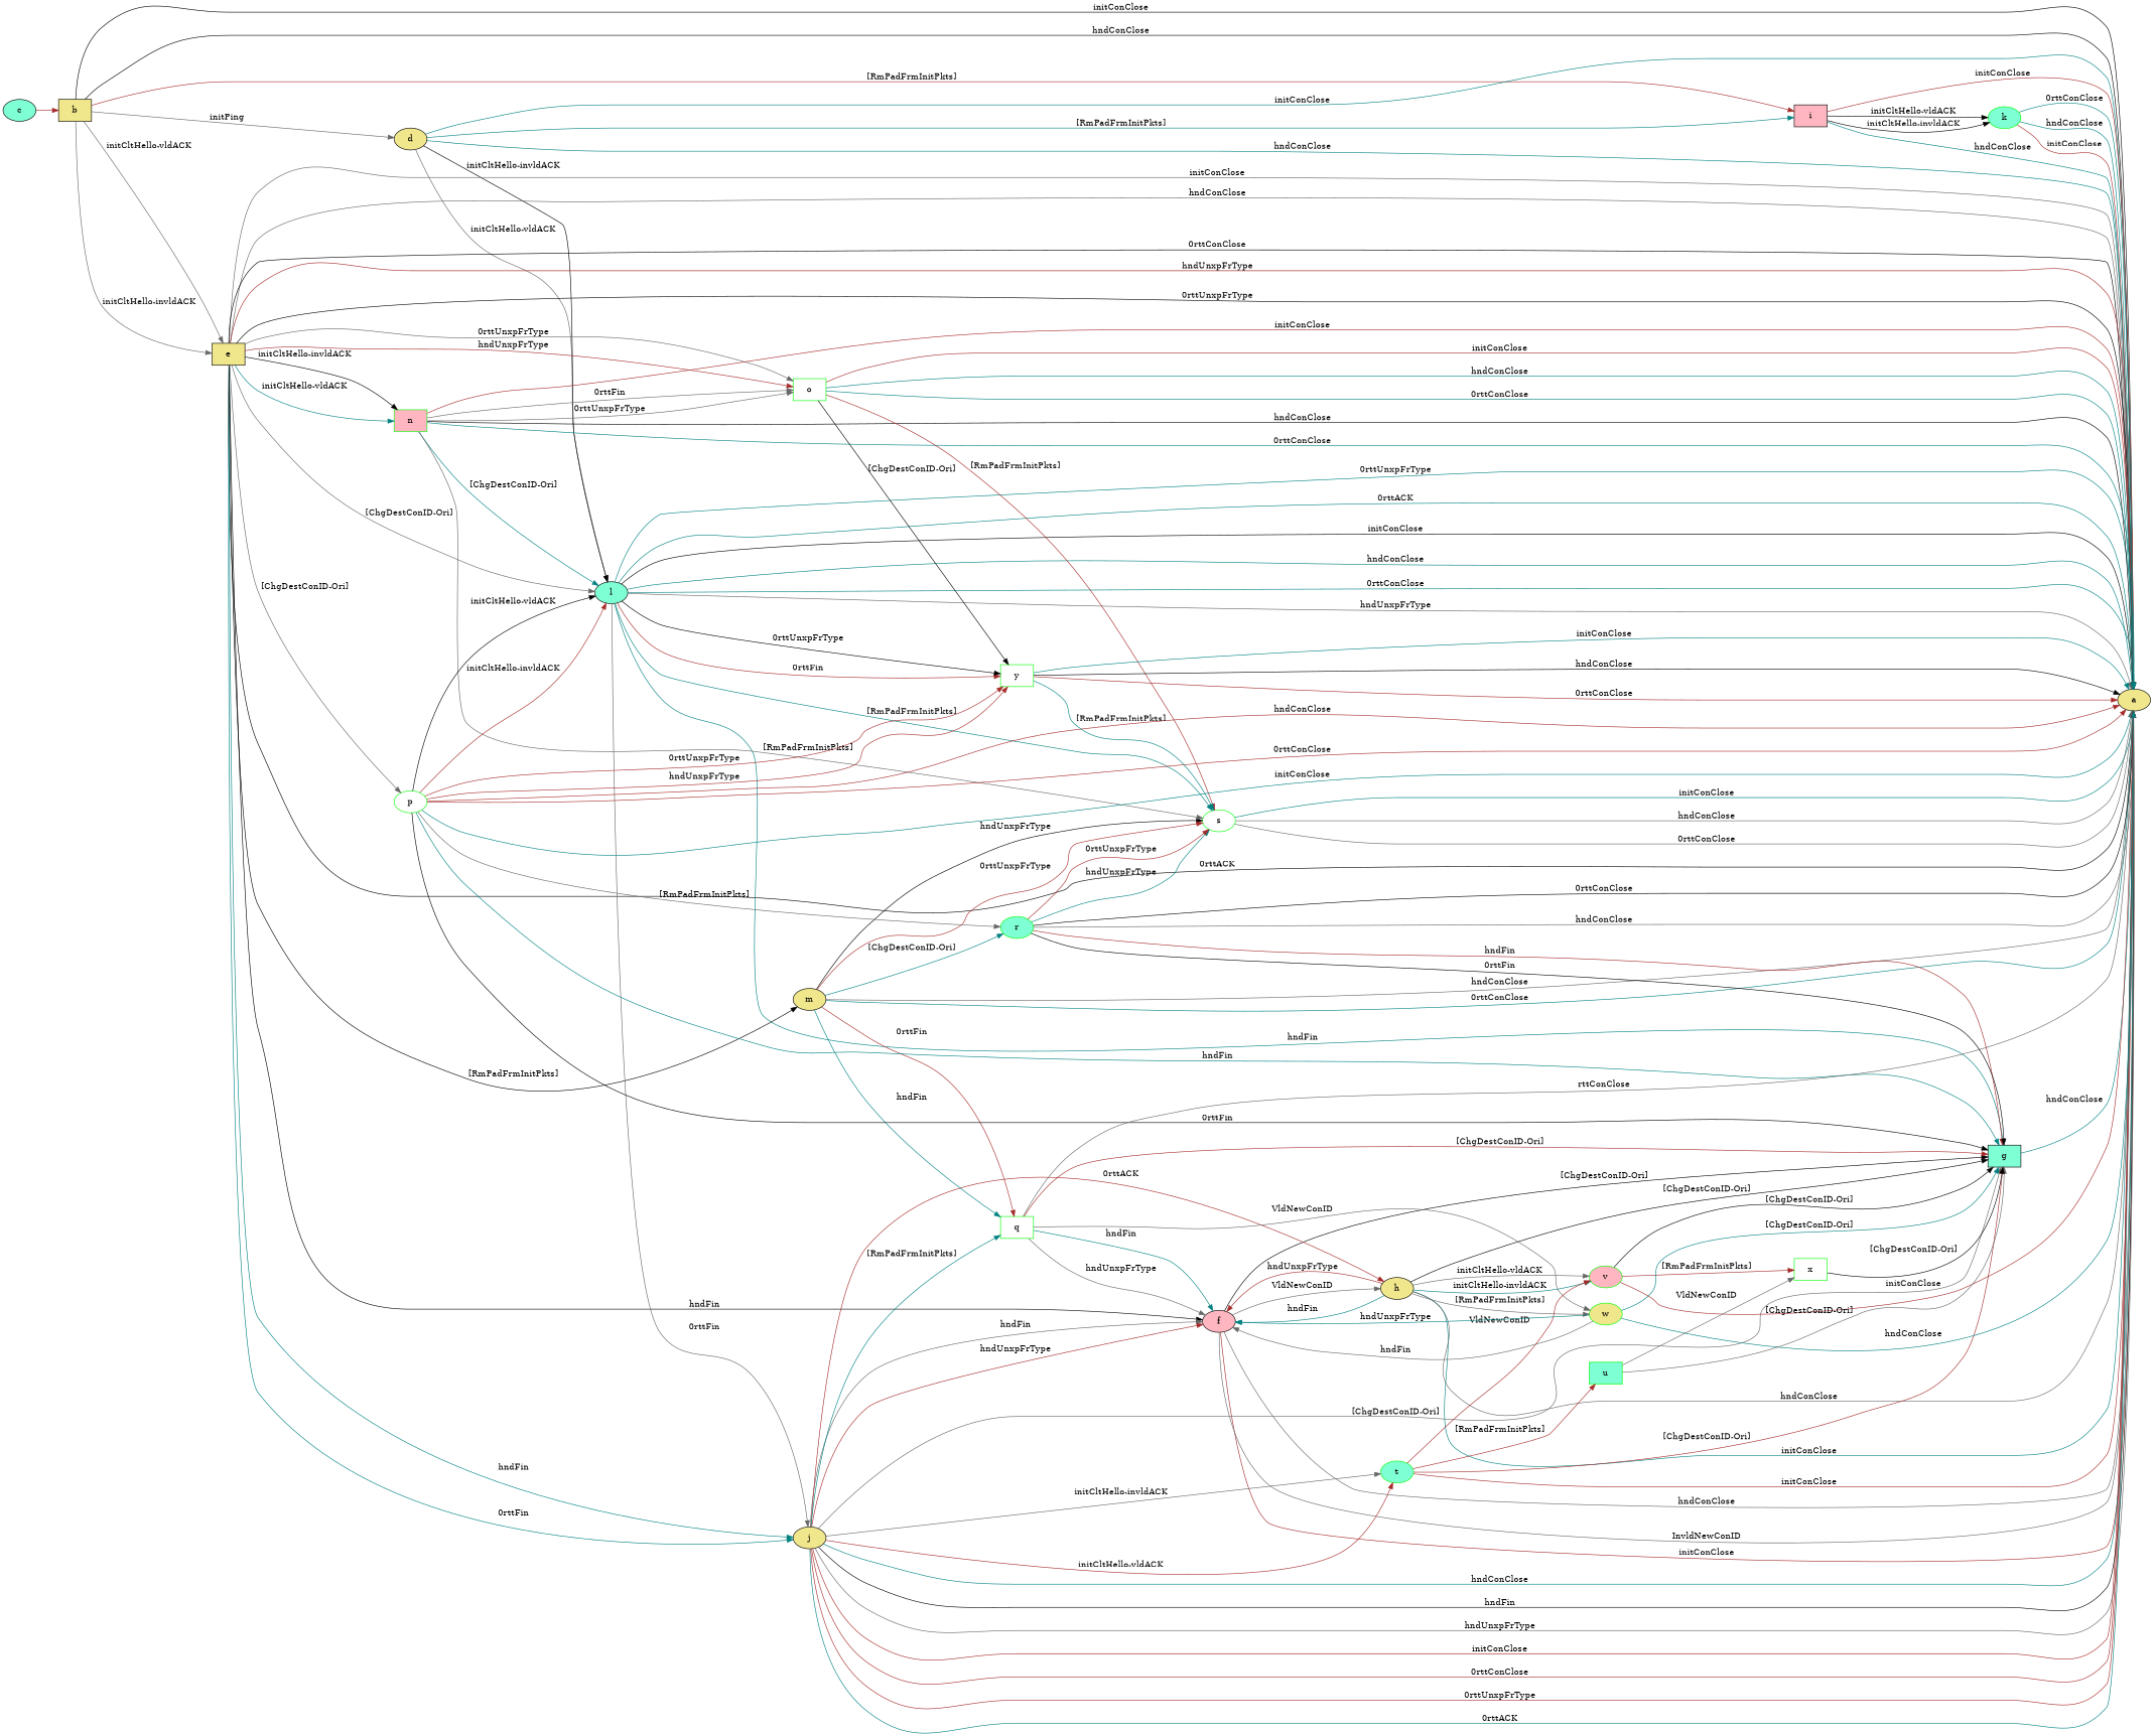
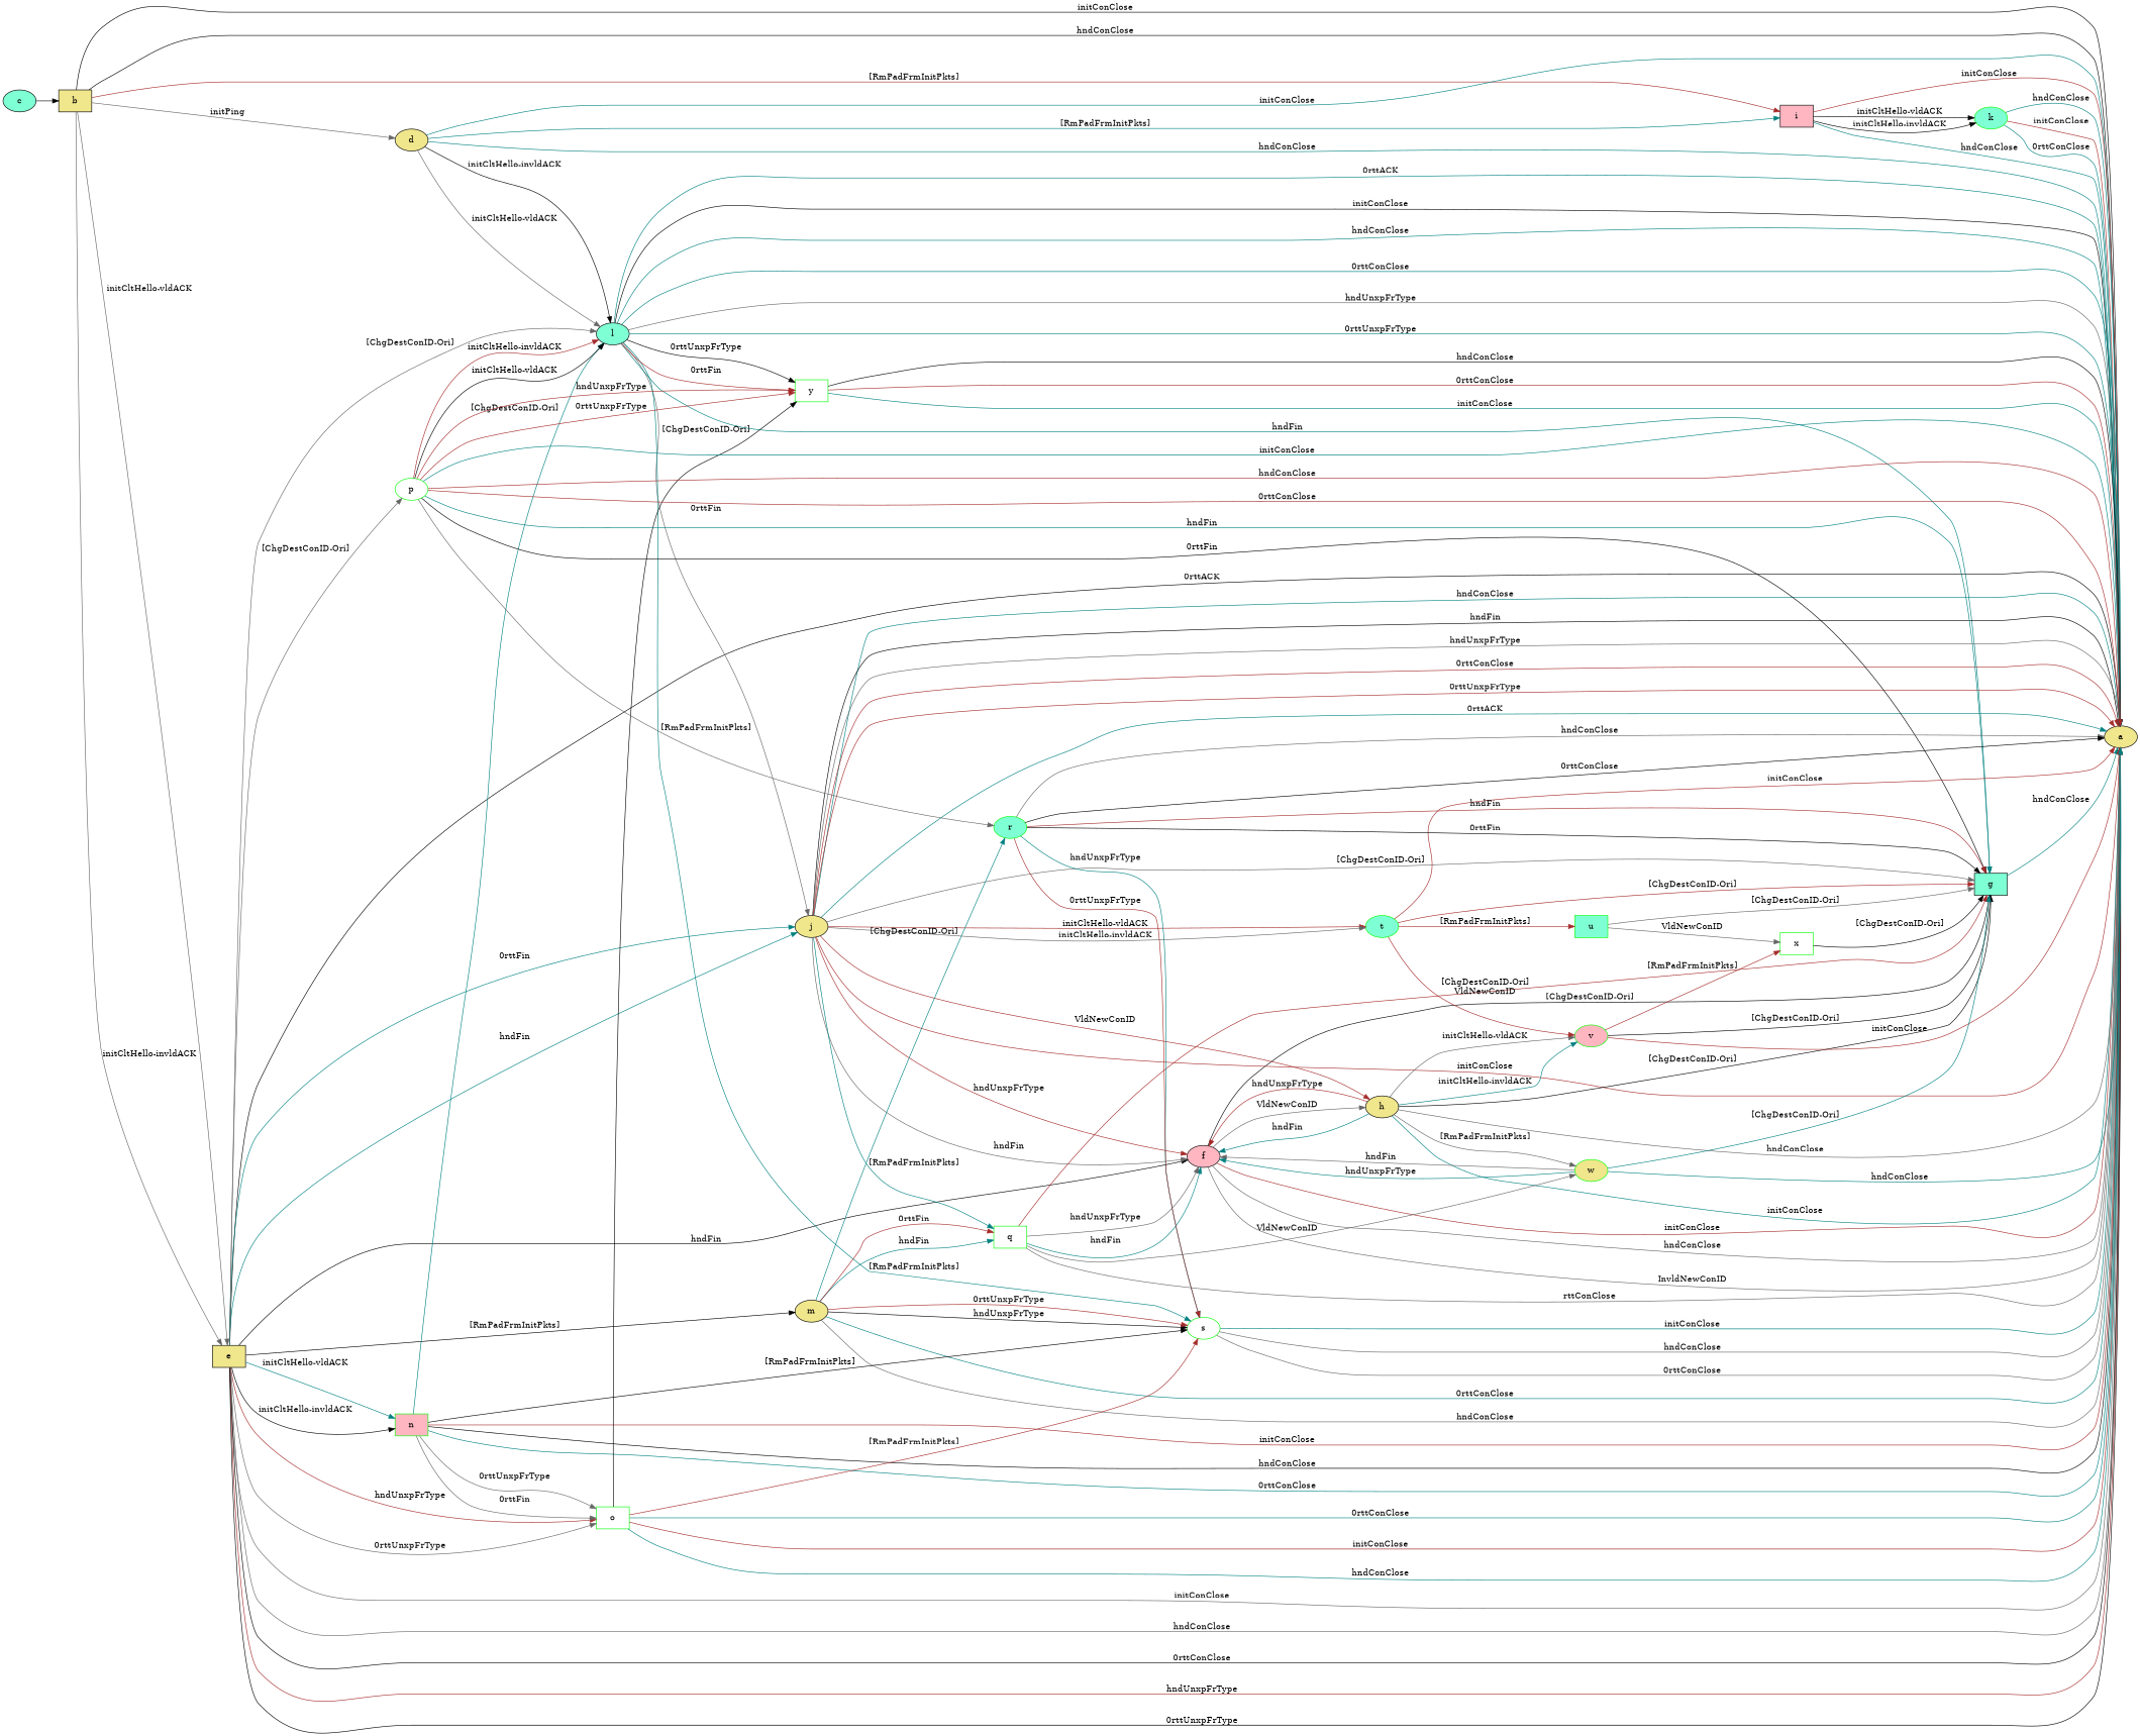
  digraph {
    rankdir=LR
    node [fillcolor=khaki shape=ellipse style=filled color=green]
    edge [color=teal]
    b [shape=box color=""]
    a [color=""]
    d [color=""]
    e [shape=box color=""]
    i [fillcolor=lightpink shape=box color=""]
    l [fillcolor=aquamarine color=""]
    f [fillcolor=lightpink color=""]
    j [color=""]
    m [color=black]
    n [fillcolor=lightpink shape=box]
    o [fillcolor=white shape=box]
    p [fillcolor=white]
    k [fillcolor=aquamarine]
    g [fillcolor=aquamarine shape=box color=""]
    s [fillcolor=white]
    y [fillcolor=white shape=box]
    h [color=""]
    q [fillcolor=white shape=box]
    t [fillcolor=aquamarine]
    r [fillcolor=aquamarine]
    c [fillcolor=aquamarine color=""]
    v [fillcolor=lightpink]
    w
    u [fillcolor=aquamarine shape=box]
    x [fillcolor=white shape=box]
    b -> a [color=black label="initConClose "]
    b -> a [color=black label="hndConClose "]
    b -> d [color=gray40 label="initPing "]
    b -> e [color=gray40 label="initCltHello-vldACK "]
    b -> e [color=gray40 label="initCltHello-invldACK "]
    b -> i [color=brown label="[RmPadFrmInitPkts] "]
    d -> a [label="initConClose "]
    d -> a [label="hndConClose "]
    d -> i [label="[RmPadFrmInitPkts] "]
    d -> l [color=gray40 label="initCltHello-vldACK "]
    d -> l [color=black label="initCltHello-invldACK "]
    e -> a [color=gray40 label="initConClose "]
    e -> a [color=gray40 label="hndConClose "]
    e -> a [color=black label="0rttConClose "]
    e -> a [color=brown label="hndUnxpFrType "]
    e -> a [color=black label="0rttUnxpFrType "]
    e -> a [color=black label="0rttACK "]
    e -> l [color=gray40 label="[ChgDestConID-Ori] "]
    e -> f [color=black label="hndFin "]
    e -> j [label="0rttFin "]
    e -> j [label="hndFin "]
    e -> m [color=black label="[RmPadFrmInitPkts] "]
    e -> n [label="initCltHello-vldACK "]
    e -> n [color=black label="initCltHello-invldACK "]
    e -> o [color=brown label="hndUnxpFrType "]
    e -> o [color=gray40 label="0rttUnxpFrType "]
    e -> p [color=gray40 label="[ChgDestConID-Ori] "]
    i -> a [color=brown label="initConClose "]
    i -> a [label="hndConClose "]
    i -> k [color=black label="initCltHello-vldACK "]
    i -> k [color=black label="initCltHello-invldACK "]
    l -> a [color=black label="initConClose "]
    l -> a [label="hndConClose "]
    l -> a [label="0rttConClose "]
    l -> a [color=gray40 label="hndUnxpFrType "]
    l -> a [label="0rttUnxpFrType "]
    l -> a [label="0rttACK "]
    l -> j [color=gray40 label="0rttFin "]
    l -> g [label="hndFin "]
    l -> s [label="[RmPadFrmInitPkts] "]
    l -> y [color=brown label="0rttFin "]
    l -> y [color=black label="0rttUnxpFrType "]
    f -> a [color=brown label="initConClose "]
    f -> a [color=gray40 label="hndConClose "]
    f -> a [color=gray40 label="InvldNewConID "]
    f -> g [color=black label="[ChgDestConID-Ori] "]
    f -> h [color=gray40 label="VldNewConID "]
    j -> a [color=brown label="initConClose "]
    j -> a [label="hndConClose "]
    j -> a [color=black label="hndFin "]
    j -> a [color=gray40 label="hndUnxpFrType "]
    j -> a [color=brown label="0rttConClose "]
    j -> a [color=brown label="0rttUnxpFrType "]
    j -> a [label="0rttACK "]
    j -> f [color=gray40 label="hndFin "]
    j -> f [color=brown label="hndUnxpFrType "]
    j -> g [color=gray40 label="[ChgDestConID-Ori] "]
-   j -> h [color=brown label="0rttACK "]
+   j -> h [color=brown label="VldNewConID "]
    j -> q [label="[RmPadFrmInitPkts] "]
    j -> t [color=brown label="initCltHello-vldACK "]
    j -> t [color=gray40 label="initCltHello-invldACK "]
    m -> a [color=gray40 label="hndConClose "]
    m -> a [label="0rttConClose "]
    m -> s [color=black label="hndUnxpFrType "]
    m -> s [color=brown label="0rttUnxpFrType "]
    m -> q [label="hndFin "]
    m -> q [color=brown label="0rttFin "]
    m -> r [label="[ChgDestConID-Ori] "]
    n -> a [color=brown label="initConClose "]
    n -> a [color=black label="hndConClose "]
    n -> a [label="0rttConClose "]
    n -> l [label="[ChgDestConID-Ori] "]
    n -> o [color=gray40 label="0rttFin "]
    n -> o [color=gray40 label="0rttUnxpFrType "]
-   n -> s [color=gray40 label="[RmPadFrmInitPkts] "]
+   n -> s [color=black label="[RmPadFrmInitPkts] "]
    o -> a [color=brown label="initConClose "]
    o -> a [label="hndConClose "]
    o -> a [label="0rttConClose "]
    o -> s [color=brown label="[RmPadFrmInitPkts] "]
    o -> y [color=black label="[ChgDestConID-Ori] "]
    p -> a [label="initConClose "]
    p -> a [color=brown label="hndConClose "]
    p -> a [color=brown label="0rttConClose "]
    p -> l [color=black label="initCltHello-vldACK "]
    p -> l [color=brown label="initCltHello-invldACK "]
    p -> g [label="hndFin "]
    p -> g [color=black label="0rttFin "]
    p -> y [color=brown label="hndUnxpFrType "]
    p -> y [color=brown label="0rttUnxpFrType "]
    p -> r [color=gray40 label="[RmPadFrmInitPkts] "]
    k -> a [color=brown label="initConClose "]
    k -> a [label="0rttConClose "]
    k -> a [label="hndConClose "]
    g -> a [label="hndConClose "]
    s -> a [label="initConClose "]
    s -> a [color=gray40 label="hndConClose "]
    s -> a [color=gray40 label="0rttConClose "]
    y -> a [label="initConClose "]
    y -> a [color=black label="hndConClose "]
    y -> a [color=brown label="0rttConClose "]
-   y -> s [label="[RmPadFrmInitPkts] "]
    h -> a [label="initConClose "]
    h -> a [color=gray40 label="hndConClose "]
    h -> f [label="hndFin "]
    h -> f [color=brown label="hndUnxpFrType "]
    h -> g [color=black label="[ChgDestConID-Ori] "]
    h -> v [color=gray40 label="initCltHello-vldACK "]
    h -> v [label="initCltHello-invldACK "]
    h -> w [color=gray40 label="[RmPadFrmInitPkts] "]
    q -> a [color=gray40 label="rttConClose "]
    q -> f [label="hndFin "]
    q -> f [color=gray40 label="hndUnxpFrType "]
    q -> g [color=brown label="[ChgDestConID-Ori] "]
    q -> w [color=gray40 label="VldNewConID "]
    t -> a [color=brown label="initConClose "]
    t -> g [color=brown label="[ChgDestConID-Ori] "]
    t -> v [color=brown label="VldNewConID "]
    t -> u [color=brown label="[RmPadFrmInitPkts] "]
    r -> a [color=gray40 label="hndConClose "]
    r -> a [color=black label="0rttConClose "]
    r -> g [color=brown label="hndFin "]
    r -> g [color=black label="0rttFin "]
    r -> s [label="hndUnxpFrType "]
    r -> s [color=brown label="0rttUnxpFrType "]
-   c -> b [color=brown]
+   c -> b [color=black]
    v -> a [color=brown label="initConClose "]
    v -> g [color=black label="[ChgDestConID-Ori] "]
    v -> x [color=brown label="[RmPadFrmInitPkts] "]
    w -> a [label="hndConClose "]
    w -> f [color=gray40 label="hndFin "]
    w -> f [label="hndUnxpFrType "]
    w -> g [label="[ChgDestConID-Ori] "]
    u -> g [color=gray40 label="[ChgDestConID-Ori] "]
    u -> x [color=gray40 label="VldNewConID "]
    x -> g [color=black label="[ChgDestConID-Ori] "]
  }
